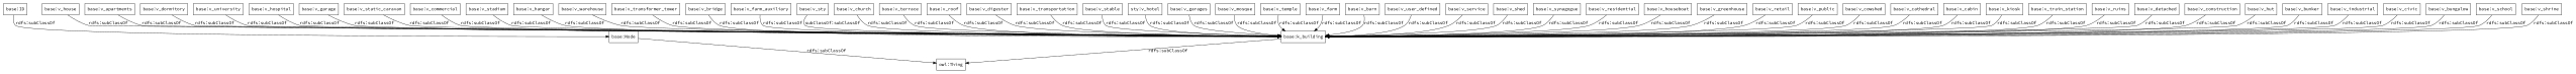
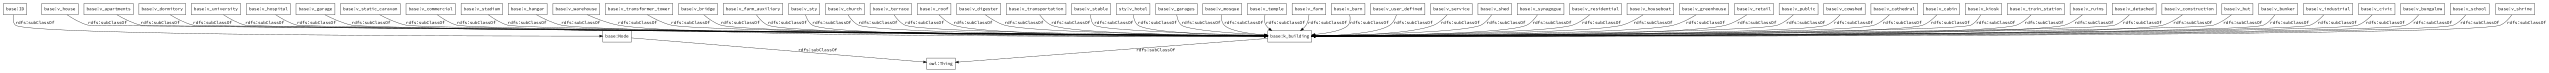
  digraph {
    fontname="Source Code Pro"
    rankdir=TB
    node [color=black fontname="Source Code Pro" shape=rectangle]
    edge [fontname="Source Code Pro"]
    "base:v_shrine"
    "base:k_building"
    "owl:Thing"
    "base:v_house"
    "base:v_apartments"
    "base:v_dormitory"
    "base:v_university"
    "base:v_hospital"
    "base:Node"
    "base:v_garage"
    "base:v_static_caravan"
    "base:v_commercial"
    "base:v_stadium"
    "base:v_hangar"
    "base:v_warehouse"
    "base:v_transformer_tower"
    "base:v_bridge"
    "base:v_farm_auxiliary"
    "base:v_sty"
    "base:v_church"
    "base:v_terrace"
    "base:v_roof"
    "base:v_digester"
    "base:v_transportation"
    "base:v_stable"
    n26 [label="sty:v_hotel"]
    "base:v_garages"
    "base:v_mosque"
    "base:v_temple"
    "base:v_farm"
    "base:v_barn"
    "base:v_user_defined"
    "base:v_service"
    "base:v_shed"
    "base:v_synagogue"
    "base:v_residential"
    "base:v_houseboat"
    "base:v_greenhouse"
    "base:v_retail"
    "base:v_public"
    "base:v_cowshed"
    "base:v_cathedral"
    "base:v_cabin"
    "base:v_kiosk"
    "base:v_train_station"
    "base:v_ruins"
    "base:v_detached"
    "base:v_construction"
    "base:v_hut"
    "base:v_bunker"
    "base:ID"
    "base:v_industrial"
    "base:v_civic"
    "base:v_bungalow"
    "base:v_school"
    "base:v_shrine" -> "base:k_building" [label="rdfs:subClassOf"]
    "base:k_building" -> "owl:Thing" [label="rdfs:subClassOf"]
    "base:v_house" -> "base:k_building" [label="rdfs:subClassOf"]
    "base:v_apartments" -> "base:k_building" [label="rdfs:subClassOf"]
    "base:v_dormitory" -> "base:k_building" [label="rdfs:subClassOf"]
    "base:v_university" -> "base:k_building" [label="rdfs:subClassOf"]
    "base:v_hospital" -> "base:k_building" [label="rdfs:subClassOf"]
    "base:Node" -> "owl:Thing" [label="rdfs:subClassOf"]
    "base:v_garage" -> "base:k_building" [label="rdfs:subClassOf"]
    "base:v_static_caravan" -> "base:k_building" [label="rdfs:subClassOf"]
    "base:v_commercial" -> "base:k_building" [label="rdfs:subClassOf"]
    "base:v_stadium" -> "base:k_building" [label="rdfs:subClassOf"]
    "base:v_hangar" -> "base:k_building" [label="rdfs:subClassOf"]
    "base:v_warehouse" -> "base:k_building" [label="rdfs:subClassOf"]
    "base:v_transformer_tower" -> "base:k_building" [label="rdfs:subClassOf"]
    "base:v_bridge" -> "base:k_building" [label="rdfs:subClassOf"]
    "base:v_farm_auxiliary" -> "base:k_building" [label="rdfs:subClassOf"]
-   "base:v_sty" -> "base:k_building" [label="subClassOf:subClassOf"]
+   "base:v_sty" -> "base:k_building" [label="rdfs:subClassOf"]
    "base:v_church" -> "base:k_building" [label="rdfs:subClassOf"]
    "base:v_terrace" -> "base:k_building" [label="rdfs:subClassOf"]
    "base:v_roof" -> "base:k_building" [label="rdfs:subClassOf"]
    "base:v_digester" -> "base:k_building" [label="rdfs:subClassOf"]
    "base:v_transportation" -> "base:k_building" [label="rdfs:subClassOf"]
    "base:v_stable" -> "base:k_building" [label="rdfs:subClassOf"]
    n26 -> "base:k_building" [label="rdfs:subClassOf"]
    "base:v_garages" -> "base:k_building" [label="rdfs:subClassOf"]
    "base:v_mosque" -> "base:k_building" [label="rdfs:subClassOf"]
    "base:v_temple" -> "base:k_building" [label="rdfs:subClassOf"]
    "base:v_farm" -> "base:k_building" [label="rdfs:subClassOf"]
    "base:v_barn" -> "base:k_building" [label="rdfs:subClassOf"]
    "base:v_user_defined" -> "base:k_building" [label="rdfs:subClassOf"]
    "base:v_service" -> "base:k_building" [label="rdfs:subClassOf"]
    "base:v_shed" -> "base:k_building" [label="rdfs:subClassOf"]
    "base:v_synagogue" -> "base:k_building" [label="rdfs:subClassOf"]
    "base:v_residential" -> "base:k_building" [label="rdfs:subClassOf"]
    "base:v_houseboat" -> "base:k_building" [label="rdfs:subClassOf"]
    "base:v_greenhouse" -> "base:k_building" [label="rdfs:subClassOf"]
    "base:v_retail" -> "base:k_building" [label="rdfs:subClassOf"]
    "base:v_public" -> "base:k_building" [label="rdfs:subClassOf"]
    "base:v_cowshed" -> "base:k_building" [label="rdfs:subClassOf"]
    "base:v_cathedral" -> "base:k_building" [label="rdfs:subClassOf"]
    "base:v_cabin" -> "base:k_building" [label="rdfs:subClassOf"]
    "base:v_kiosk" -> "base:k_building" [label="rdfs:subClassOf"]
    "base:v_train_station" -> "base:k_building" [label="rdfs:subClassOf"]
    "base:v_ruins" -> "base:k_building" [label="rdfs:subClassOf"]
    "base:v_detached" -> "base:k_building" [label="rdfs:subClassOf"]
    "base:v_construction" -> "base:k_building" [label="rdfs:subClassOf"]
    "base:v_hut" -> "base:k_building" [label="rdfs:subClassOf"]
    "base:v_bunker" -> "base:k_building" [label="rdfs:subClassOf"]
    "base:ID" -> "base:Node" [label="rdfs:subClassOf"]
    "base:v_industrial" -> "base:k_building" [label="rdfs:subClassOf"]
    "base:v_civic" -> "base:k_building" [label="rdfs:subClassOf"]
    "base:v_bungalow" -> "base:k_building" [label="rdfs:subClassOf"]
    "base:v_school" -> "base:k_building" [label="rdfs:subClassOf"]
  }
